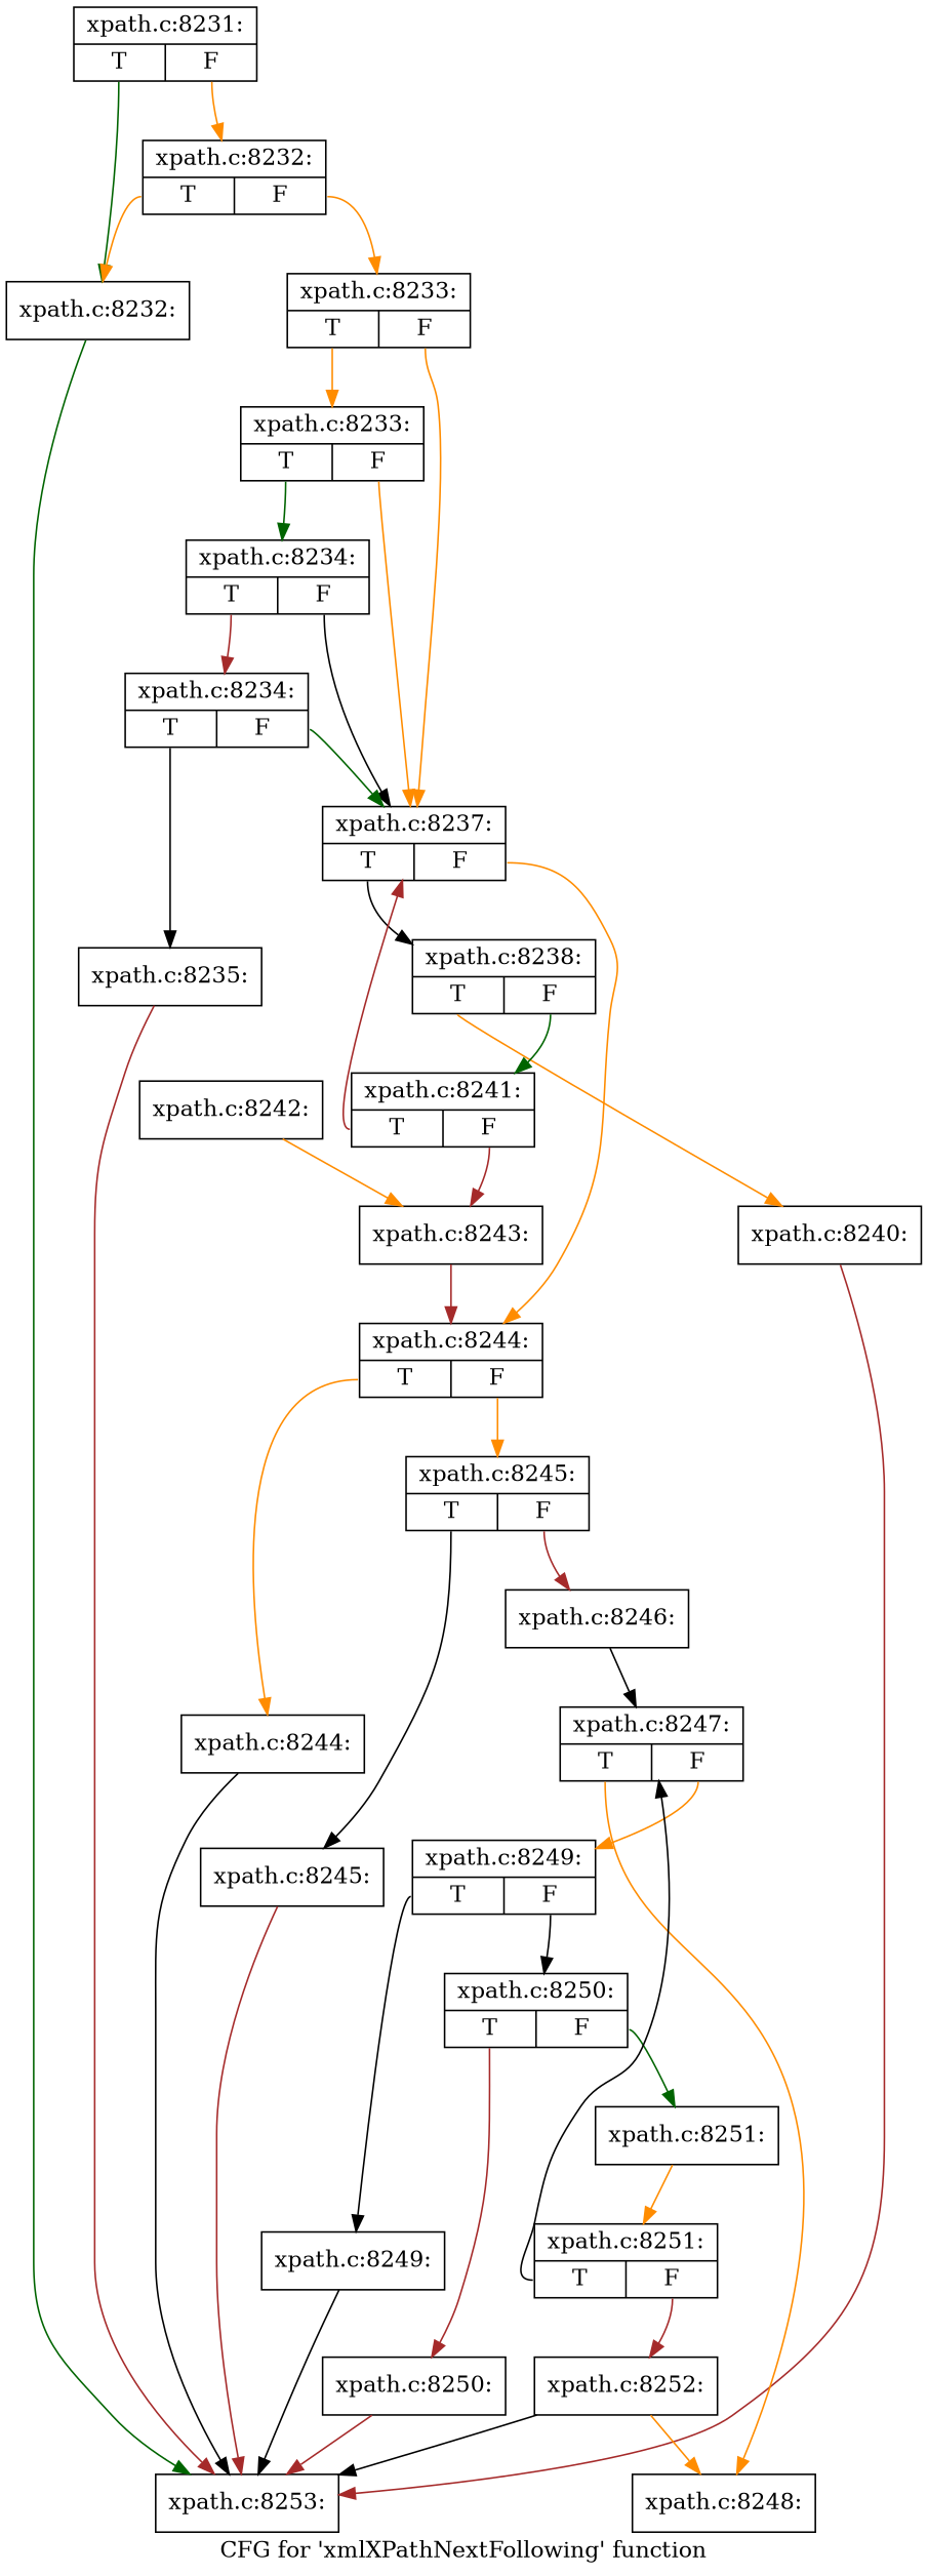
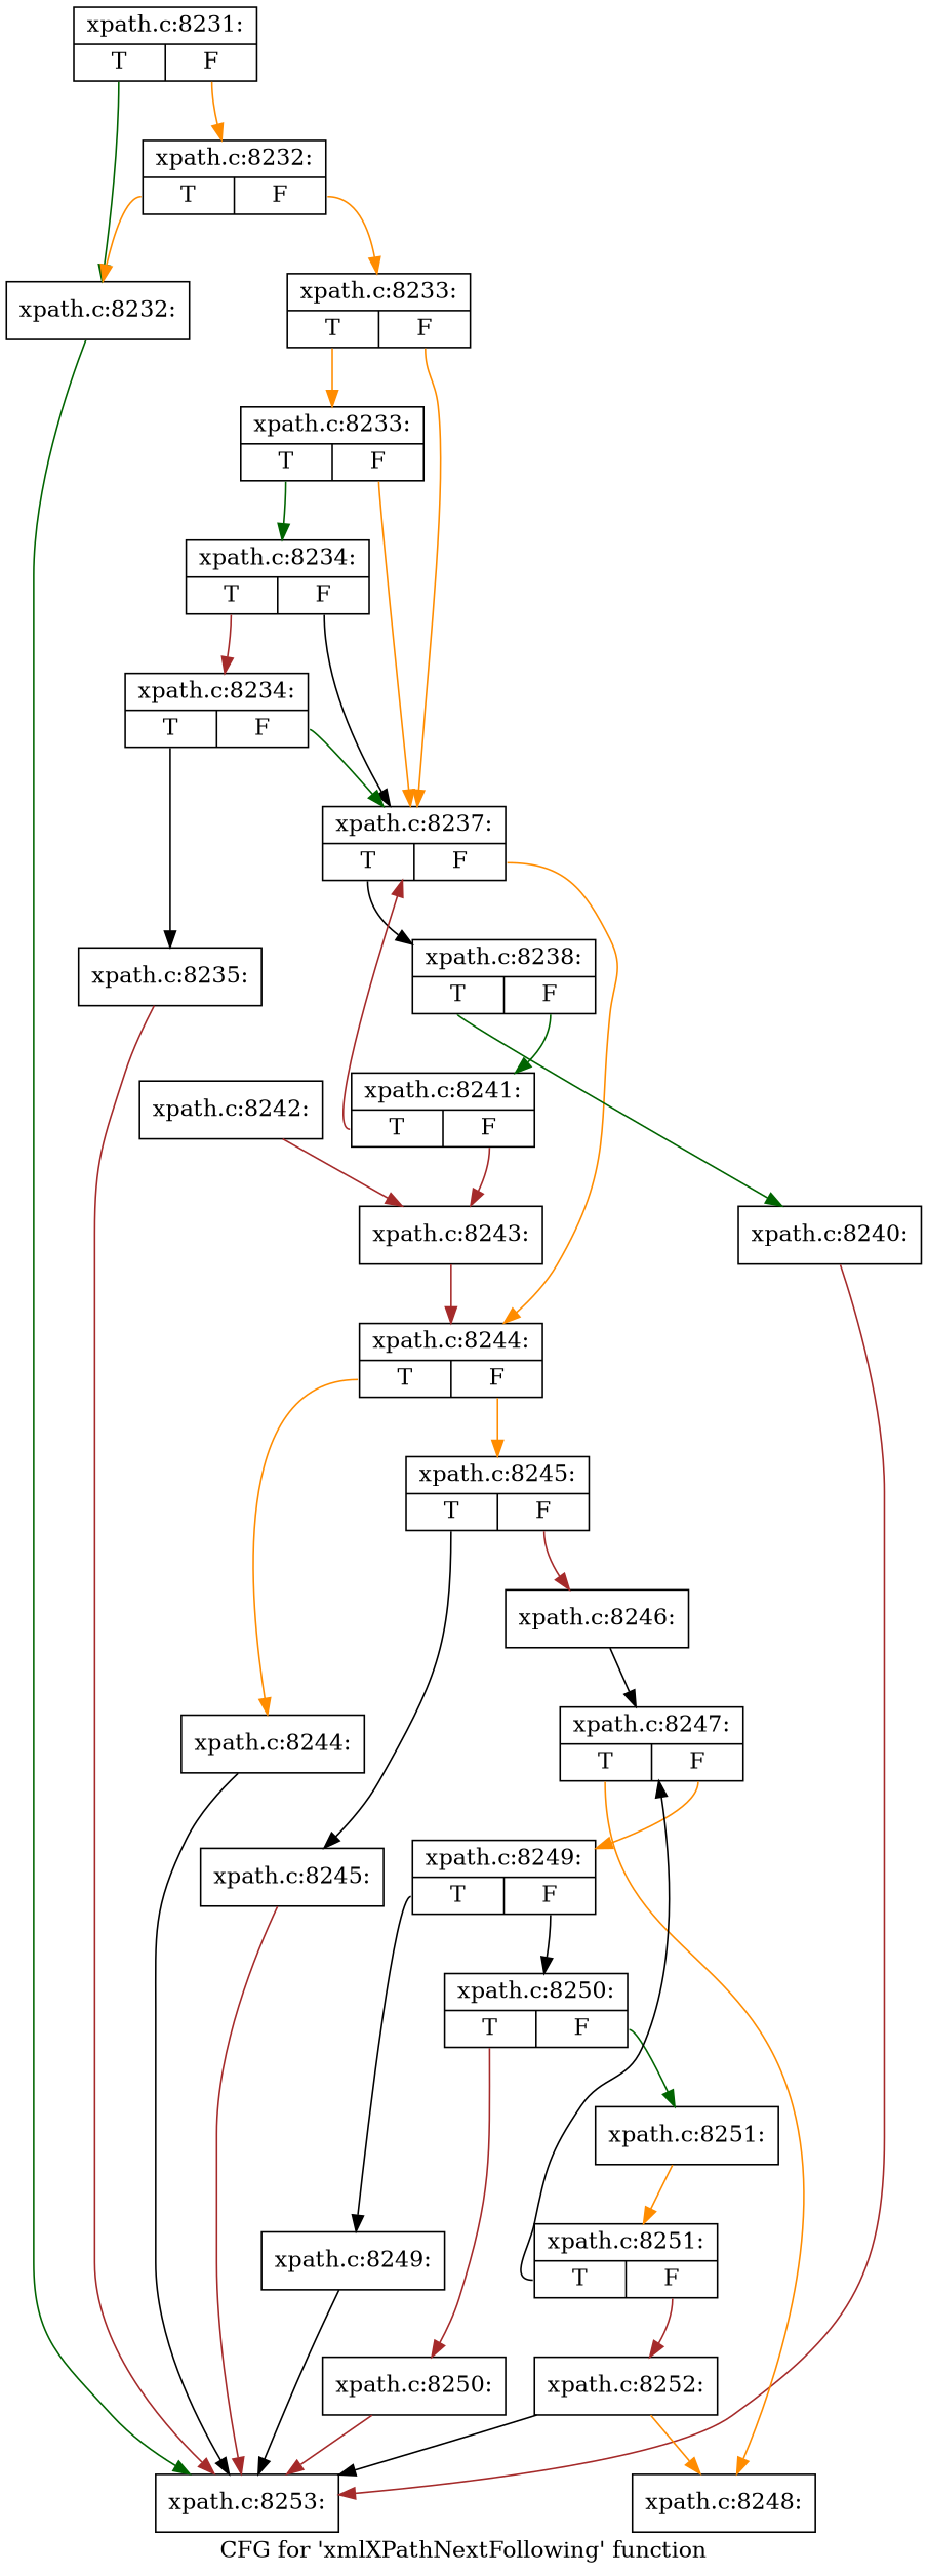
  digraph {
    label="CFG for 'xmlXPathNextFollowing' function"
    node [shape=record]
    edge [color=darkorange tailport=s0]
    n1 [label="{xpath.c:8231:|{<s0>T|<s1>F}}"]
    n2 [label="{xpath.c:8232:}"]
    n3 [label="{xpath.c:8232:|{<s0>T|<s1>F}}"]
    n4 [label="{xpath.c:8253:}"]
    n5 [label="{xpath.c:8233:|{<s0>T|<s1>F}}"]
    n6 [label="{xpath.c:8233:|{<s0>T|<s1>F}}"]
    n7 [label="{xpath.c:8237:|{<s0>T|<s1>F}}"]
    n8 [label="{xpath.c:8234:|{<s0>T|<s1>F}}"]
    n9 [label="{xpath.c:8238:|{<s0>T|<s1>F}}"]
    n10 [label="{xpath.c:8244:|{<s0>T|<s1>F}}"]
    n11 [label="{xpath.c:8234:|{<s0>T|<s1>F}}"]
    n12 [label="{xpath.c:8240:}"]
    n13 [label="{xpath.c:8241:|{<s0>T|<s1>F}}"]
    n14 [label="{xpath.c:8244:}"]
    n15 [label="{xpath.c:8245:|{<s0>T|<s1>F}}"]
    n16 [label="{xpath.c:8235:}"]
    n17 [label="{xpath.c:8243:}"]
    n18 [label="{xpath.c:8245:}"]
    n19 [label="{xpath.c:8246:}"]
    n20 [label="{xpath.c:8242:}"]
    n21 [label="{xpath.c:8247:|{<s0>T|<s1>F}}"]
    n22 [label="{xpath.c:8248:}"]
    n23 [label="{xpath.c:8249:|{<s0>T|<s1>F}}"]
    n24 [label="{xpath.c:8249:}"]
    n25 [label="{xpath.c:8250:|{<s0>T|<s1>F}}"]
    n26 [label="{xpath.c:8252:}"]
    n27 [label="{xpath.c:8250:}"]
    n28 [label="{xpath.c:8251:}"]
    n29 [label="{xpath.c:8251:|{<s0>T|<s1>F}}"]
    n1 -> n2 [color=darkgreen]
    n1 -> n3 [tailport=s1]
    n2 -> n4 [color=darkgreen]
    n3 -> n2
    n3 -> n5 [tailport=s1]
    n5 -> n6
    n5 -> n7 [tailport=s1]
    n6 -> n7 [tailport=s1]
    n6 -> n8 [color=darkgreen]
    n7 -> n9 [color=black]
    n7 -> n10 [tailport=s1]
    n8 -> n7 [color=black tailport=s1]
    n8 -> n11 [color=brown]
-   n9 -> n12
+   n9 -> n12 [color=darkgreen]
    n9 -> n13 [color=darkgreen tailport=s1]
    n10 -> n14
    n10 -> n15 [tailport=s1]
    n11 -> n7 [color=darkgreen tailport=s1]
    n11 -> n16 [color=black]
    n12 -> n4 [color=brown]
    n13 -> n7 [color=brown]
    n13 -> n17 [color=brown tailport=s1]
    n14 -> n4 [color=black]
    n15 -> n18 [color=black]
    n15 -> n19 [color=brown tailport=s1]
    n16 -> n4 [color=brown]
    n17 -> n10 [color=brown]
    n18 -> n4 [color=brown]
    n19 -> n21 [color=black]
-   n20 -> n17
+   n20 -> n17 [color=brown]
    n21 -> n22
    n21 -> n23 [tailport=s1]
    n23 -> n24 [color=black]
    n23 -> n25 [color=black tailport=s1]
    n24 -> n4 [color=black]
    n25 -> n27 [color=brown]
    n25 -> n28 [color=darkgreen tailport=s1]
    n26 -> n4 [color=black]
    n26 -> n22
    n27 -> n4 [color=brown]
    n28 -> n29
    n29 -> n21 [color=black]
    n29 -> n26 [color=brown tailport=s1]
  }
